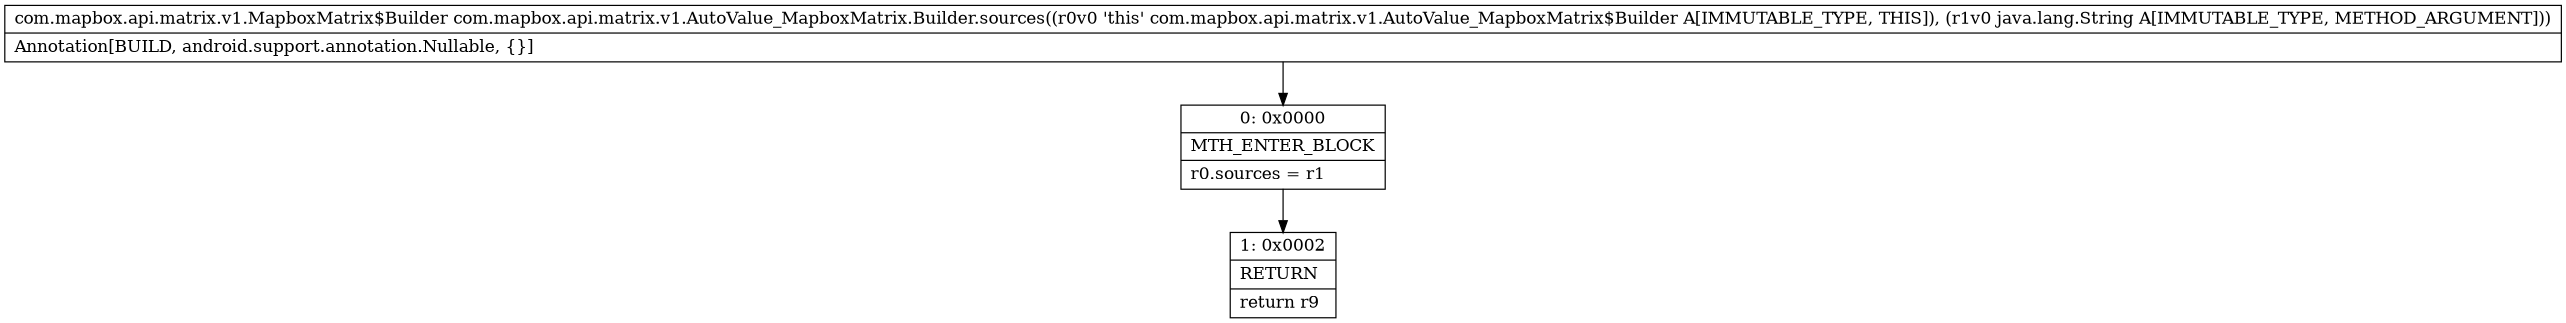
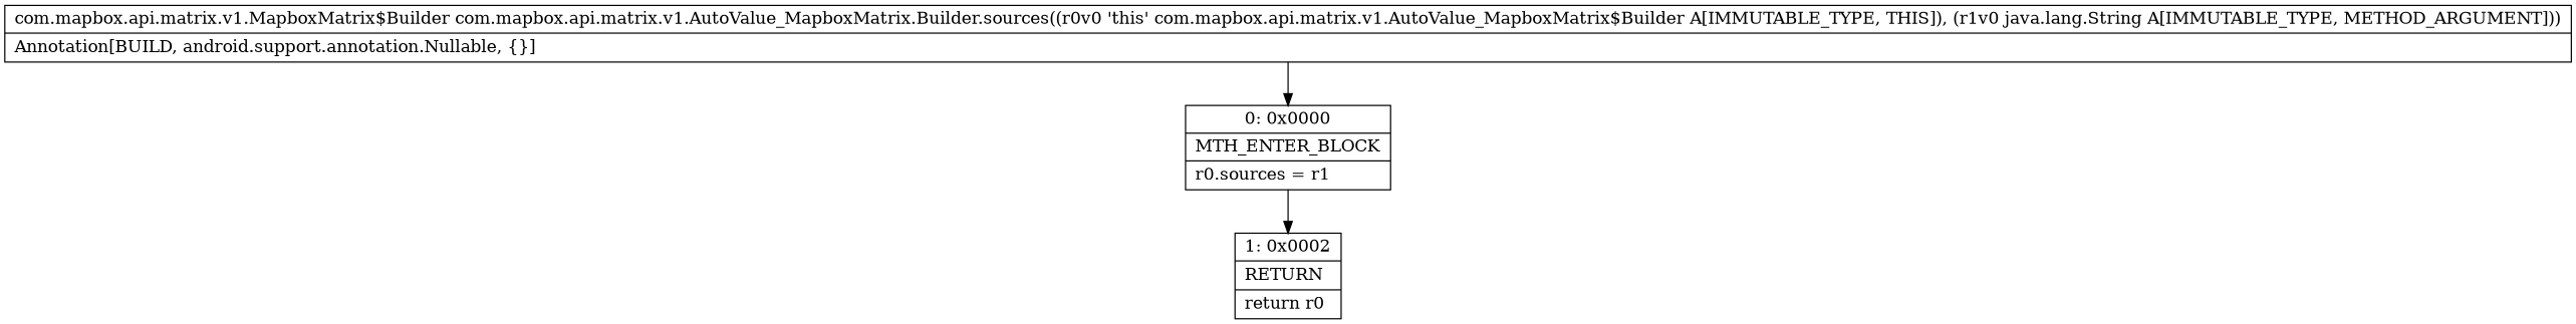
  digraph {
    node [shape=record]
    n1 [label="{0\:\ 0x0000|MTH_ENTER_BLOCK\l|r0.sources = r1\l}"]
-   n2 [label="{1\:\ 0x0002|RETURN\l|return r9\l}"]
+   n2 [label="{1\:\ 0x0002|RETURN\l|return r0\l}"]
    n3 [label="{com.mapbox.api.matrix.v1.MapboxMatrix$Builder com.mapbox.api.matrix.v1.AutoValue_MapboxMatrix.Builder.sources((r0v0 'this' com.mapbox.api.matrix.v1.AutoValue_MapboxMatrix$Builder A[IMMUTABLE_TYPE, THIS]), (r1v0 java.lang.String A[IMMUTABLE_TYPE, METHOD_ARGUMENT]))  | Annotation[BUILD, android.support.annotation.Nullable, \{\}]\l}"]
    n1 -> n2
    n3 -> n1
  }
